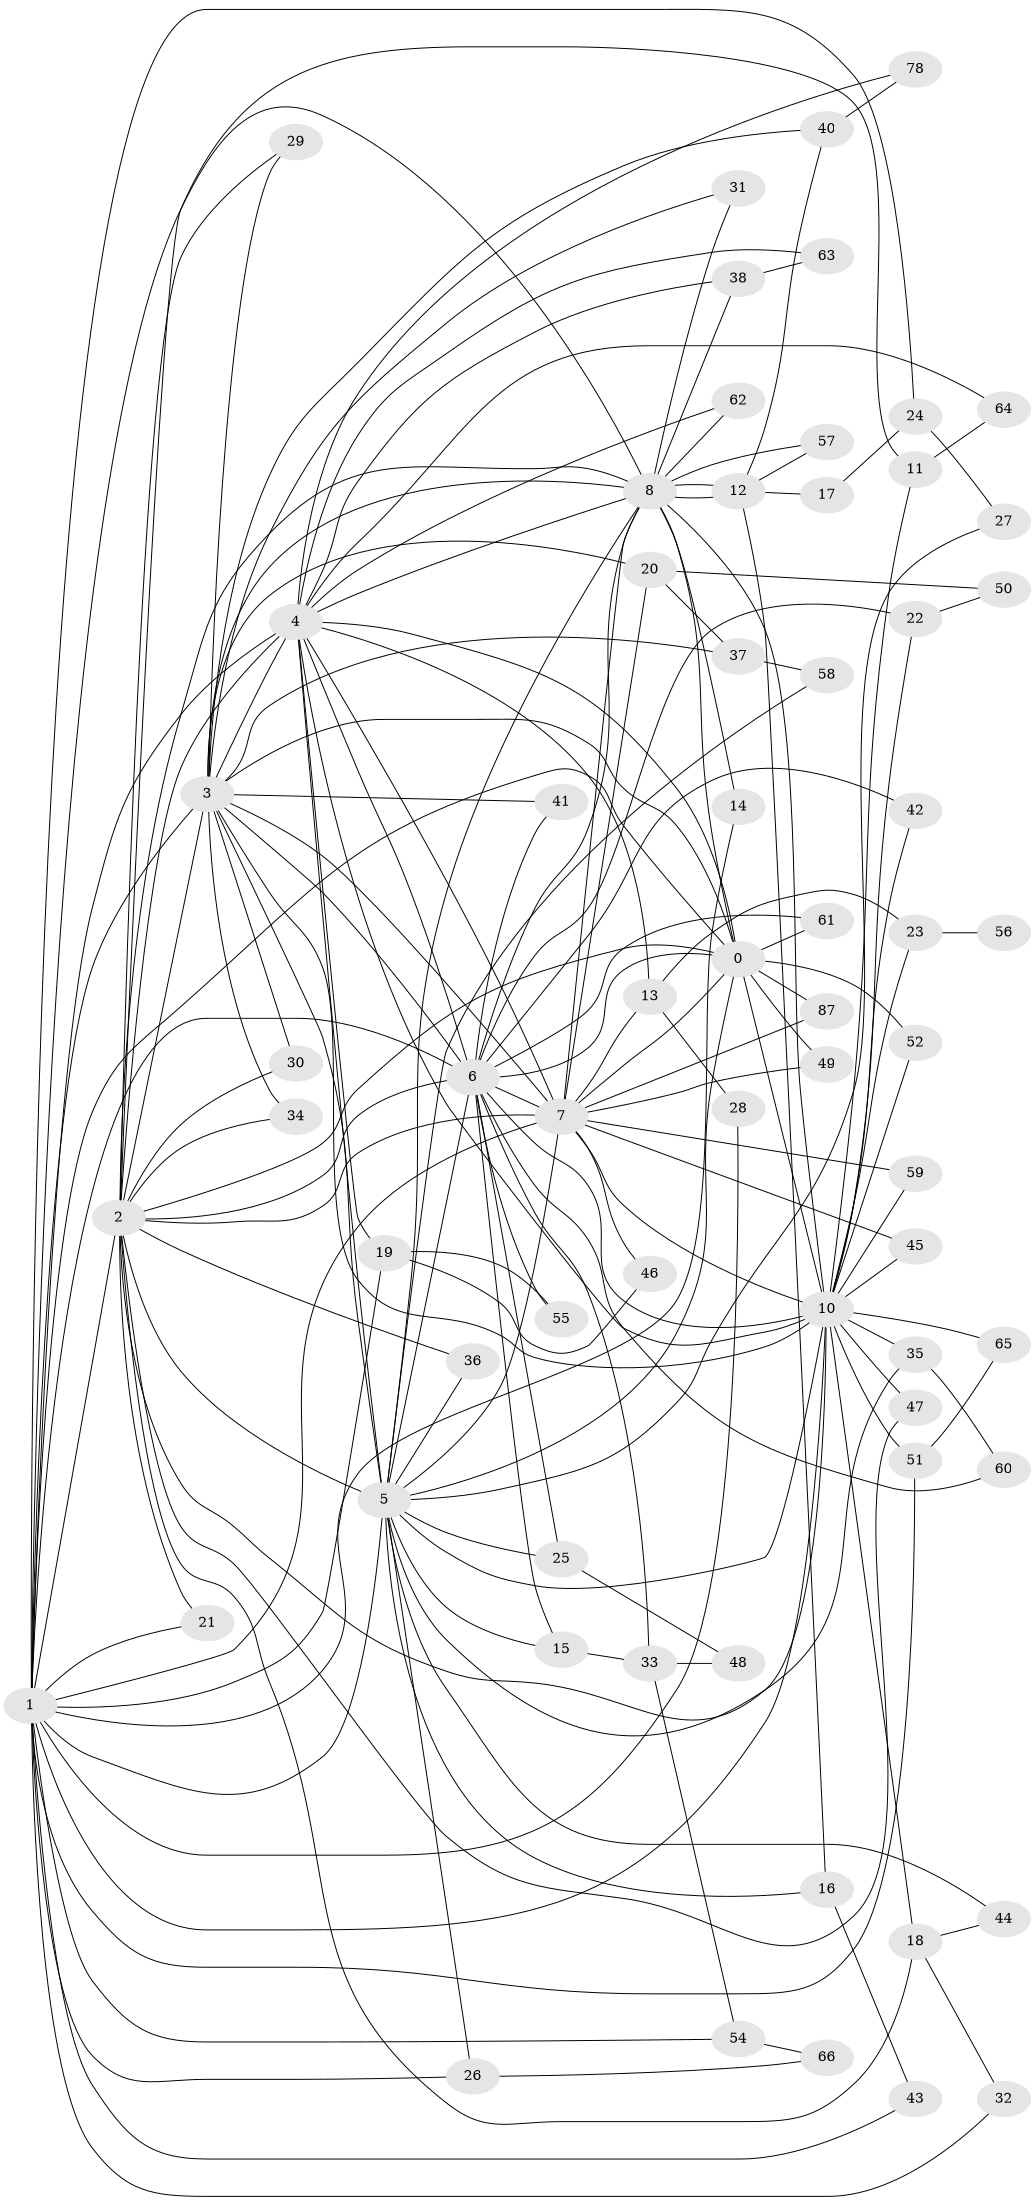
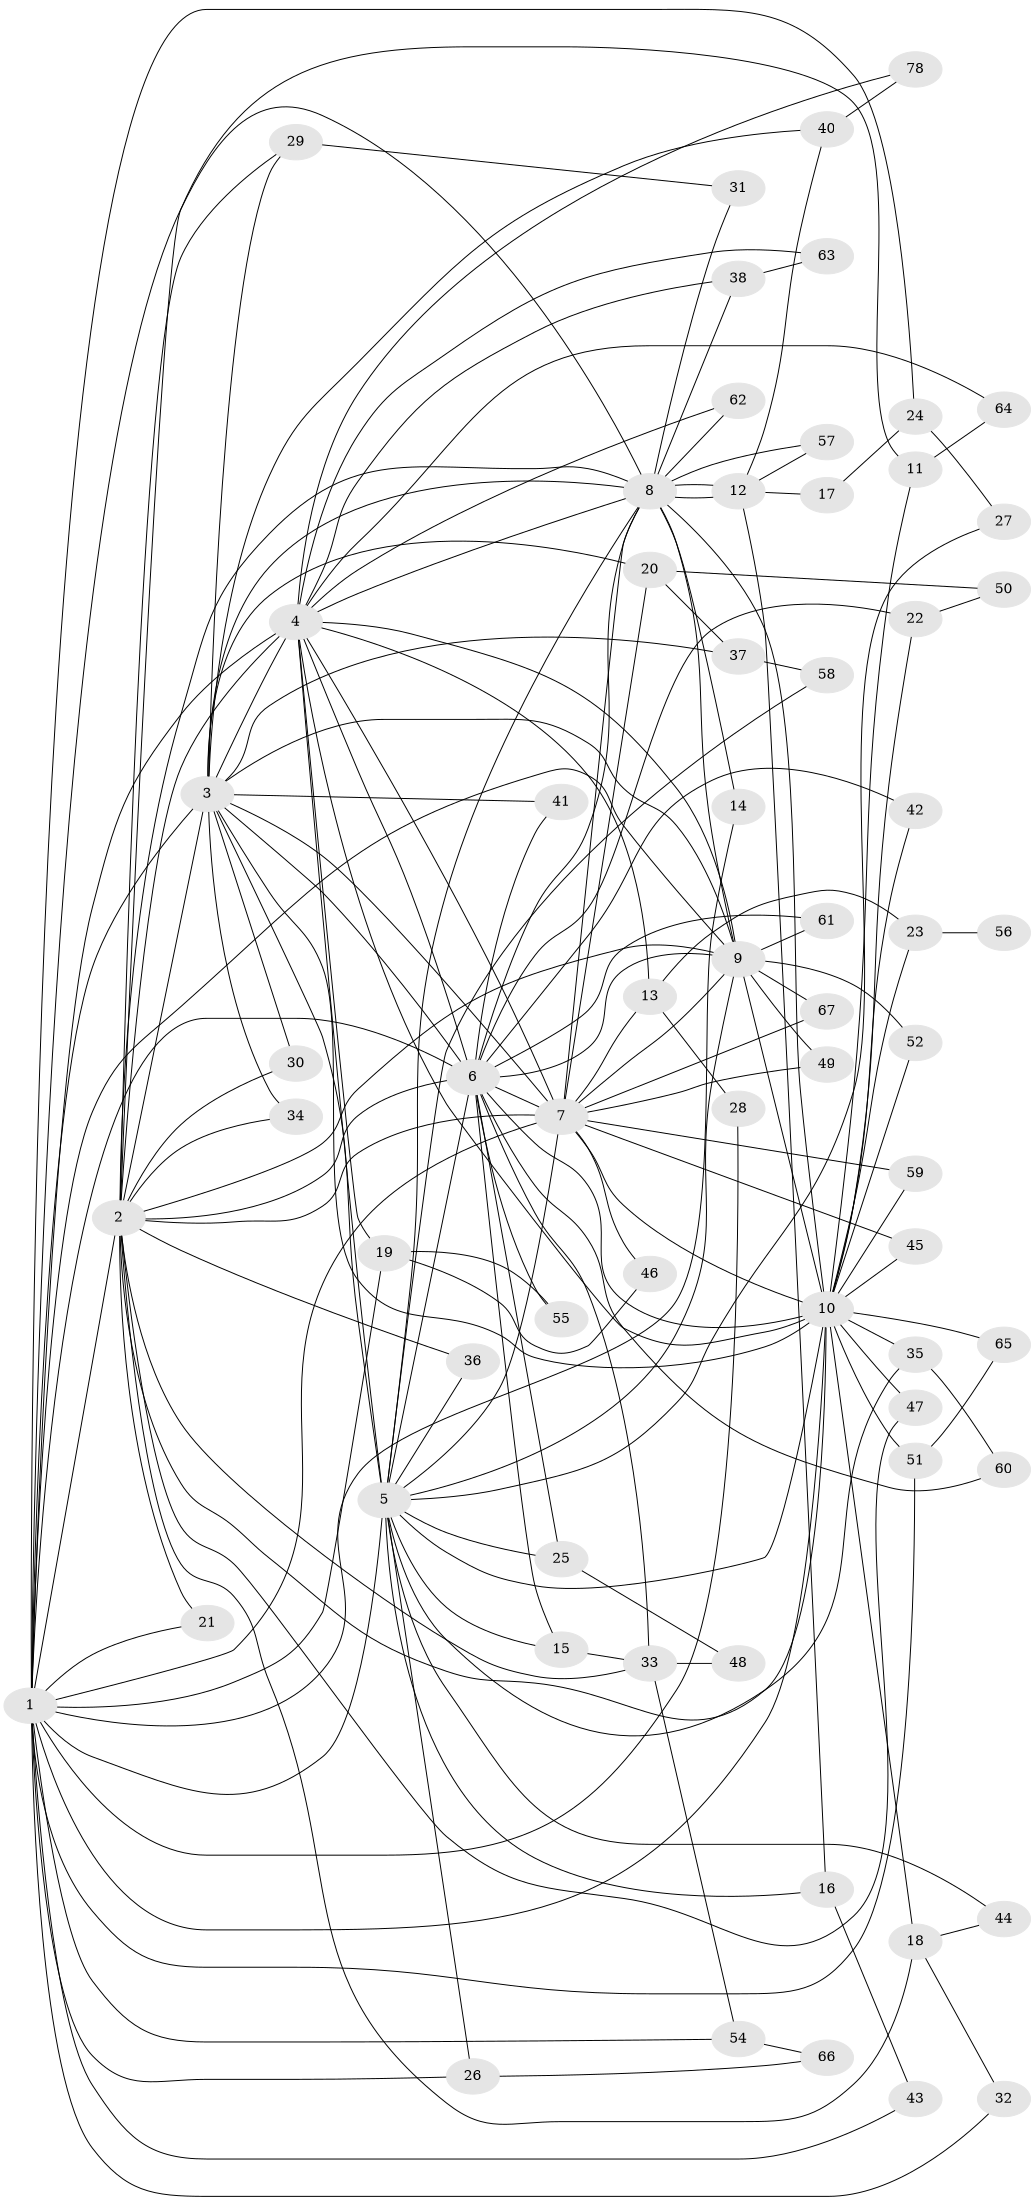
  graph {
    rankdir=LR
    node [color=gray90 style=filled]
    1
    2
    3
    4
    5
    6
    7
    8
-   9 [label=0]
+   9
    10
    14
    19
    21
    24
    26
    28
    32
    43
    51
    54
    11
    18
    29
    30
    34
    36
    47
    20
    31
    37
    40
    41
    13
    38
    62
    63
    64
    n38 [label=78]
    15
    16
    25
    27
    35
    44
    58
    22
    33
    42
    55
    60
    61
    45
    46
    49
    59
-   67 [label=87]
+   67
    12
    57
    52
    23
    65
    66
    17
    50
    48
    56
    1 -- 2
    1 -- 3
    1 -- 4
    1 -- 5
    1 -- 6
    1 -- 7
    1 -- 8
    1 -- 9
    1 -- 10
    1 -- 14
    1 -- 19
    1 -- 21
    1 -- 24
    1 -- 26
    1 -- 28
    1 -- 32
    1 -- 43
    1 -- 51
    1 -- 54
    2 -- 3
    2 -- 4
-   2 -- 5
+   2 -- 33
    2 -- 6
    2 -- 7
    2 -- 8
    2 -- 9
    2 -- 10
    2 -- 21
    2 -- 11
    2 -- 18
    2 -- 29
    2 -- 30
    2 -- 34
    2 -- 36
    2 -- 47
    3 -- 4
    3 -- 5
    3 -- 6
    3 -- 7
    3 -- 8
    3 -- 9
    3 -- 10
    3 -- 29
    3 -- 30
    3 -- 34
    3 -- 20
-   3 -- 31
+   29 -- 31
    3 -- 37
    3 -- 40
    3 -- 41
    4 -- 5
    4 -- 6
    4 -- 7
    4 -- 8
    4 -- 9
    4 -- 10
    4 -- 19
    4 -- 13
    4 -- 38
    4 -- 62
    4 -- 63
    4 -- 64
    4 -- n38
    5 -- 6
    5 -- 7
    5 -- 8
    5 -- 9
    5 -- 10
    5 -- 26
    5 -- 36
    5 -- 15
    5 -- 16
    5 -- 25
    5 -- 27
    5 -- 35
    5 -- 44
    5 -- 58
    6 -- 7
    6 -- 8
    6 -- 9
    6 -- 10
    6 -- 41
    6 -- 15
    6 -- 25
    6 -- 22
    6 -- 33
    6 -- 42
    6 -- 55
    6 -- 60
    6 -- 61
    7 -- 8
    7 -- 9
    7 -- 10
    7 -- 20
    7 -- 13
    7 -- 45
    7 -- 46
    7 -- 49
    7 -- 59
    7 -- 67
    8 -- 9
    8 -- 10
    8 -- 14
    8 -- 31
    8 -- 38
    8 -- 62
    8 -- 12
    8 -- 12
    8 -- 57
    9 -- 10
    9 -- 61
    9 -- 49
    9 -- 67
    9 -- 52
    10 -- 51
    10 -- 11
    10 -- 18
    10 -- 47
    10 -- 35
    10 -- 22
    10 -- 42
    10 -- 45
    10 -- 59
    10 -- 52
    10 -- 23
    10 -- 65
    19 -- 55
    19 -- 46
    24 -- 27
    26 -- 66
    51 -- 65
    54 -- 66
    11 -- 64
    18 -- 32
    18 -- 44
    20 -- 37
    20 -- 50
    37 -- 58
    40 -- n38
    13 -- 28
    13 -- 23
    38 -- 63
    15 -- 33
    16 -- 43
    25 -- 48
    35 -- 60
    22 -- 50
    33 -- 54
    33 -- 48
    12 -- 40
    12 -- 16
    12 -- 57
    12 -- 17
    23 -- 56
    17 -- 24
  }
